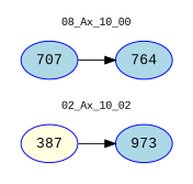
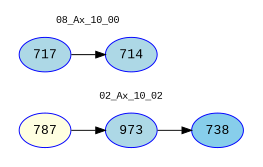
  digraph {
    fontname="Liberation Mono"
    rankdir=LR
    node [color=blue fillcolor=lightblue fontname="Liberation Mono" style=filled]
    edge [color=black fontname="Liberation Mono"]
-   n1 [fillcolor=lightyellow label=387]
+   n1 [fillcolor=lightyellow label=787]
    n2 [label=973]
-   n4 [label=707]
-   n5 [label=764]
+   n3 [fillcolor=skyblue label=738]
+   n4 [label=717]
+   n5 [label=714]
    subgraph cluster_1 {
      color=white
      fontsize=10
      label="02_Ax_10_02"
      n1
      n2
+     n3
    }
    subgraph cluster_2 {
      color=white
      fontsize=10
      label="08_Ax_10_00"
      n4
      n5
    }
    n1 -> n2
+   n2 -> n3
    n4 -> n5
  }
